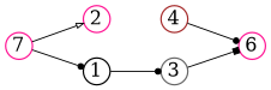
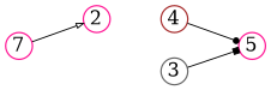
  digraph {
    rankdir=LR
    node [color=deeppink fixedsize=true shape=circle]
    edge [arrowhead=dot arrowsize=0.5 penwidth=0.75]
    4 [color=brown width=.26]
-   5 [width=.26 label=6]
+   5 [width=.26]
    3 [color=gray40 width=.26]
    2 [width=.26]
-   1 [color=black width=.26]
    n6 [label=7 width=.26]
    4 -> 5
    3 -> 5 [arrowhead=box]
-   1 -> 3
    n6 -> 2 [arrowhead=onormal]
-   n6 -> 1
  }
